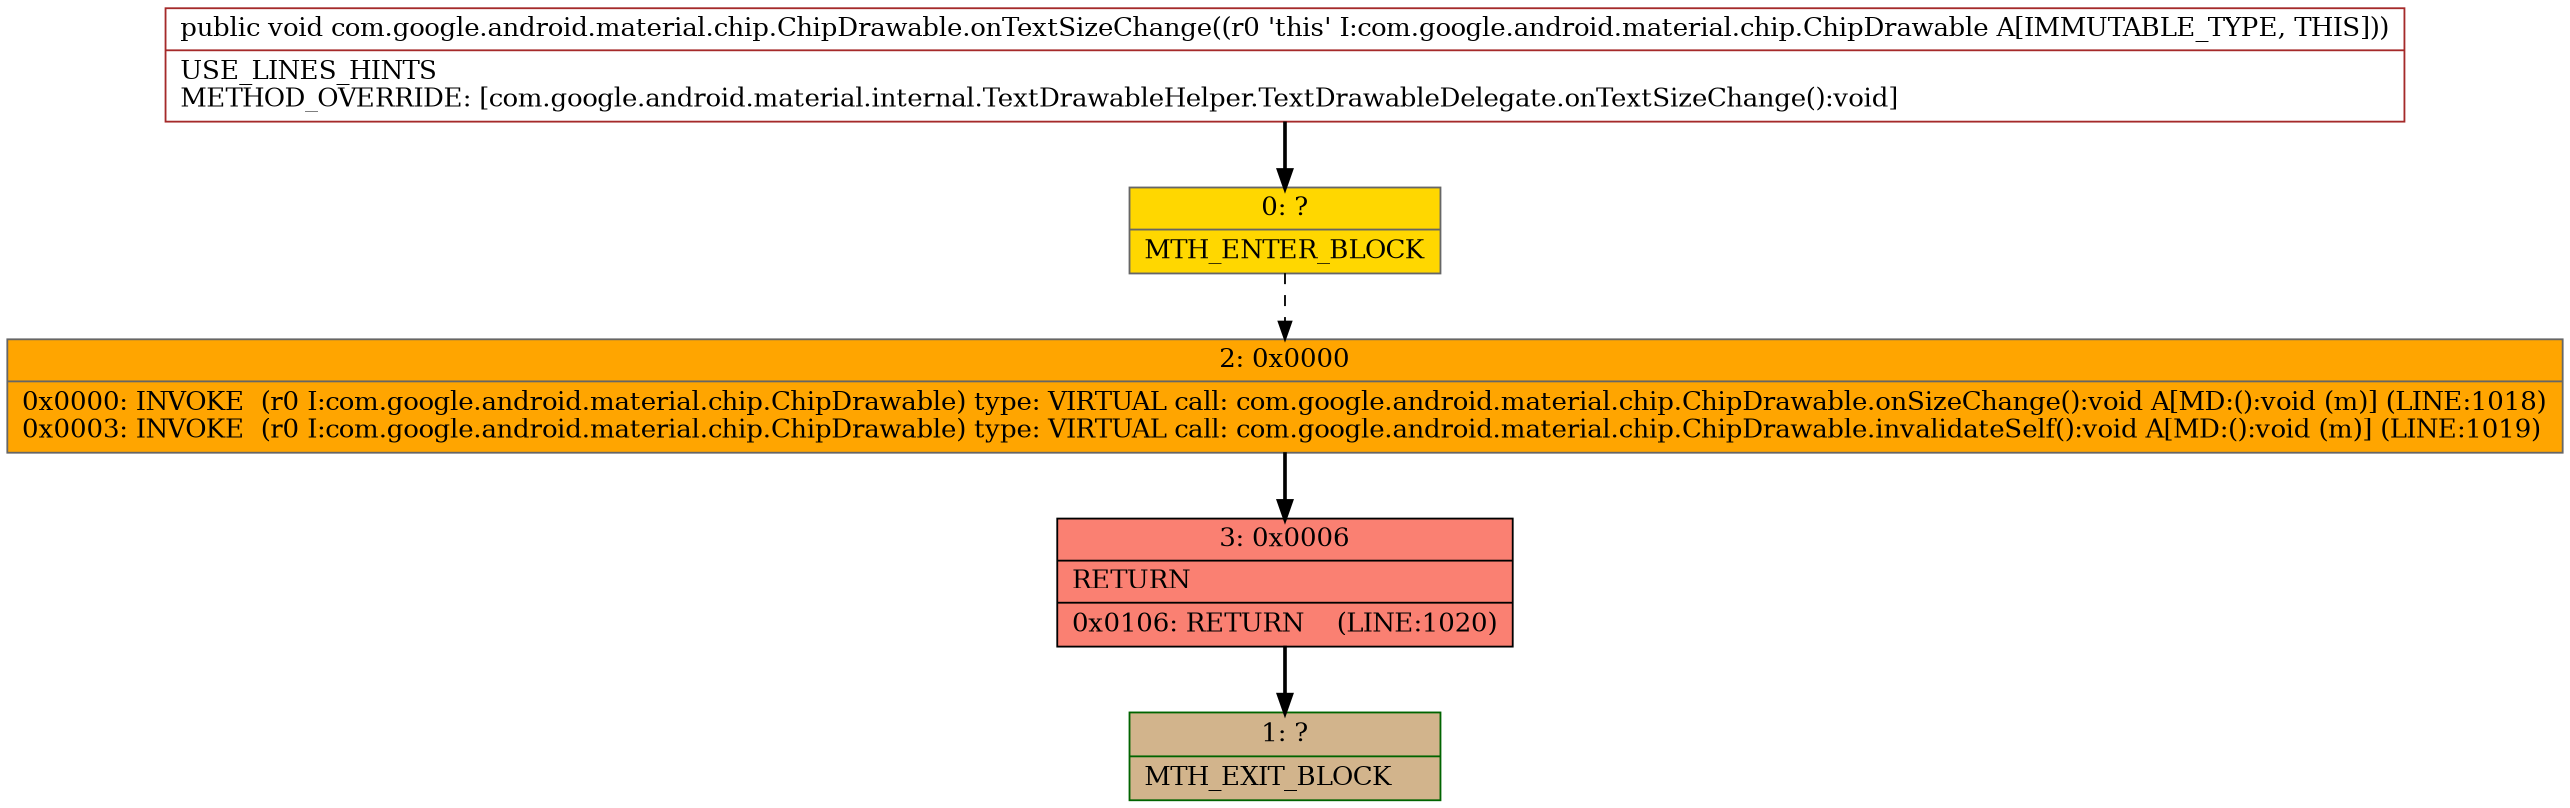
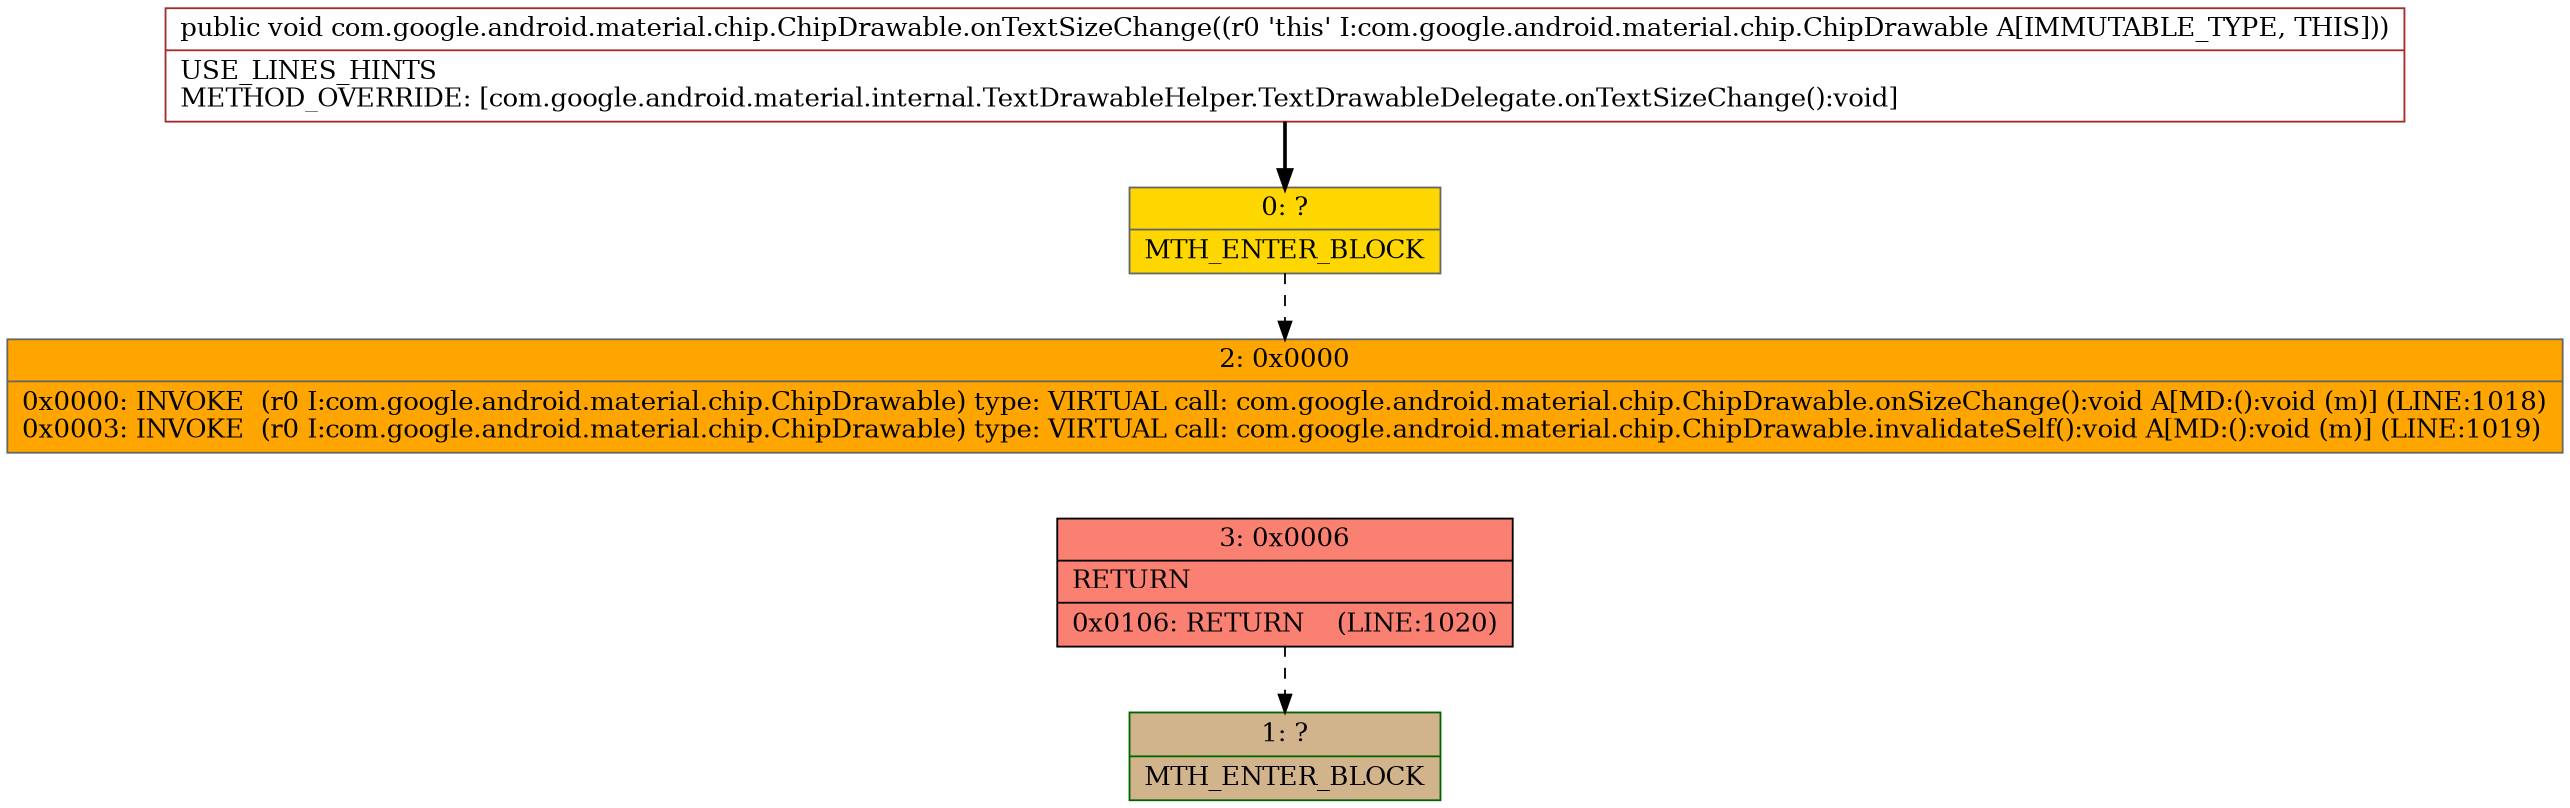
  digraph {
    node [color=gray40 shape=record style=filled]
    edge [style=dashed]
    n1 [fillcolor=gold label="{0\:\ ?|MTH_ENTER_BLOCK\l}"]
    n2 [fillcolor=orange label="{2\:\ 0x0000|0x0000: INVOKE  (r0 I:com.google.android.material.chip.ChipDrawable) type: VIRTUAL call: com.google.android.material.chip.ChipDrawable.onSizeChange():void A[MD:():void (m)] (LINE:1018)\l0x0003: INVOKE  (r0 I:com.google.android.material.chip.ChipDrawable) type: VIRTUAL call: com.google.android.material.chip.ChipDrawable.invalidateSelf():void A[MD:():void (m)] (LINE:1019)\l}"]
    n3 [color=black fillcolor=salmon label="{3\:\ 0x0006|RETURN\l|0x0106: RETURN    (LINE:1020)\l}"]
-   n4 [color=darkgreen fillcolor=tan label="{1\:\ ?|MTH_EXIT_BLOCK\l}"]
+   n4 [color=darkgreen fillcolor=tan label="{1\:\ ?|MTH_ENTER_BLOCK\l}"]
    n5 [color=brown fillcolor=white label="{public void com.google.android.material.chip.ChipDrawable.onTextSizeChange((r0 'this' I:com.google.android.material.chip.ChipDrawable A[IMMUTABLE_TYPE, THIS]))  | USE_LINES_HINTS\lMETHOD_OVERRIDE: [com.google.android.material.internal.TextDrawableHelper.TextDrawableDelegate.onTextSizeChange():void]\l}"]
    n1 -> n2
-   n2 -> n3 [style=bold]
-   n3 -> n4 [style=bold]
+   n3 -> n4
    n5 -> n1 [style=bold]
  }
